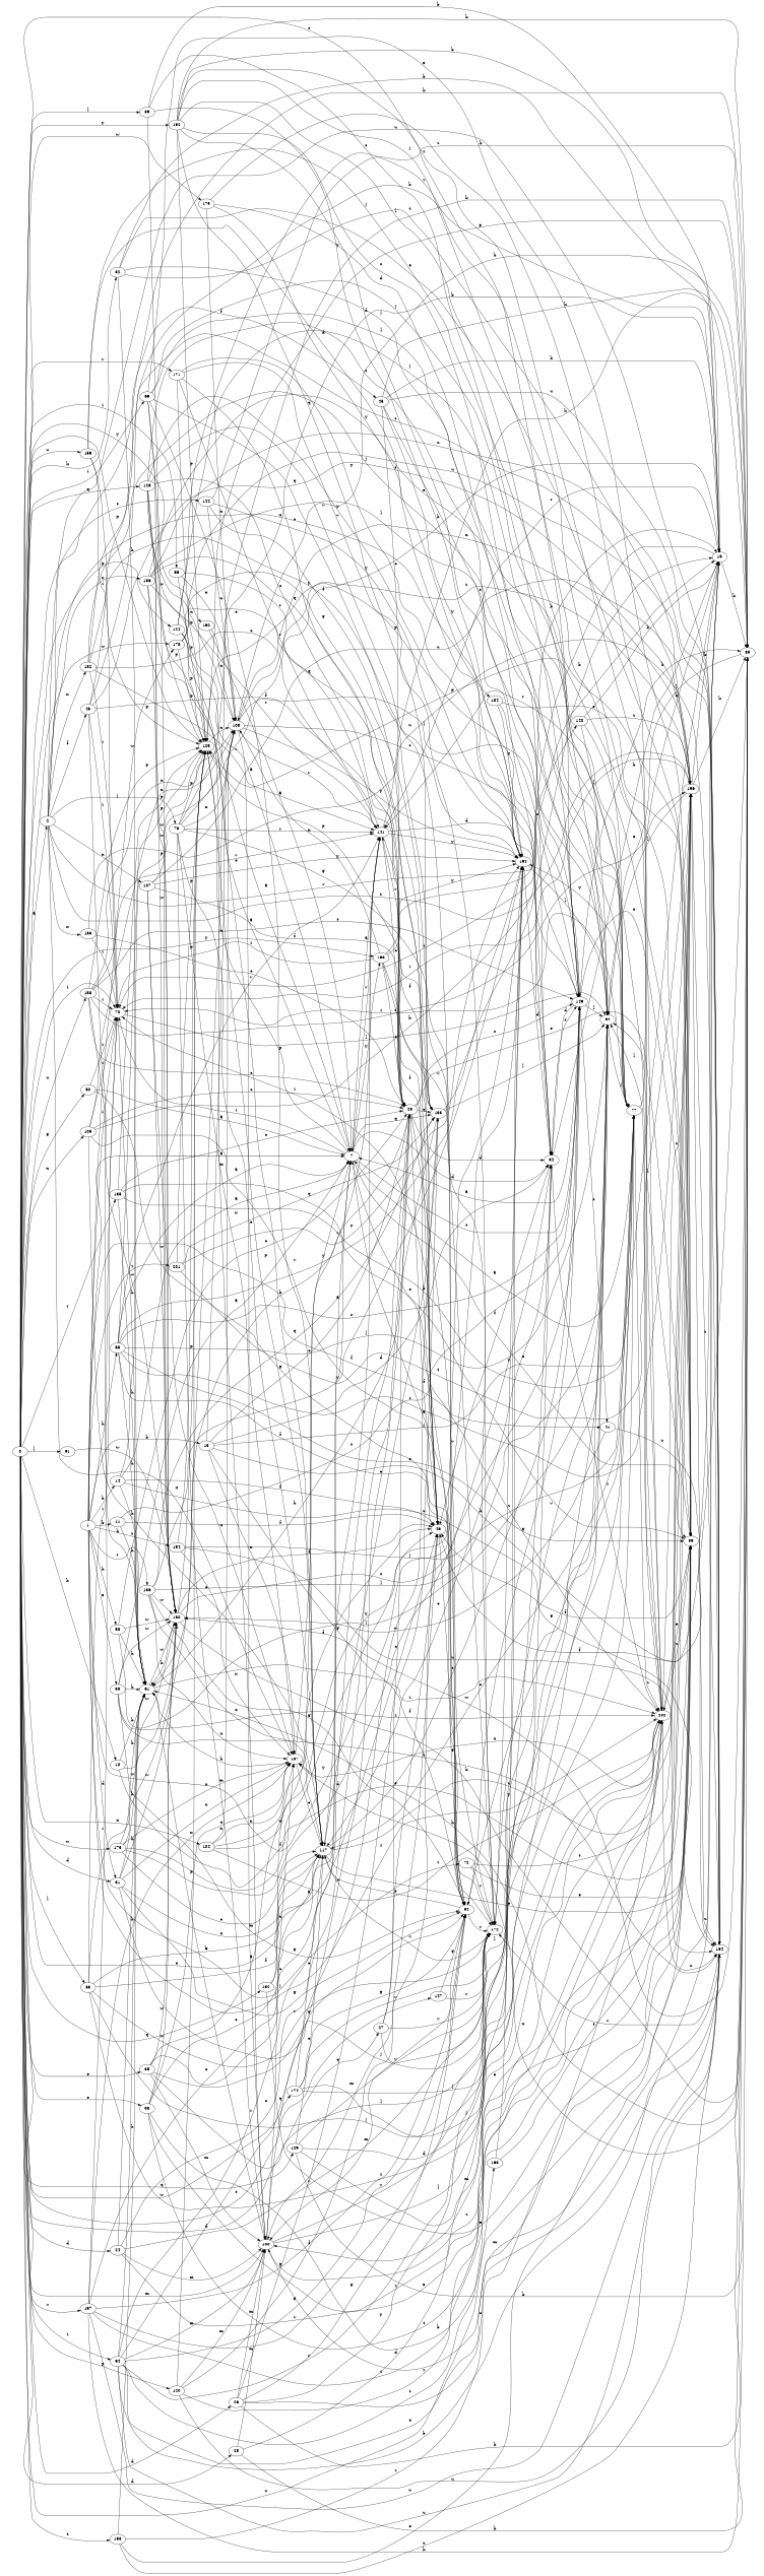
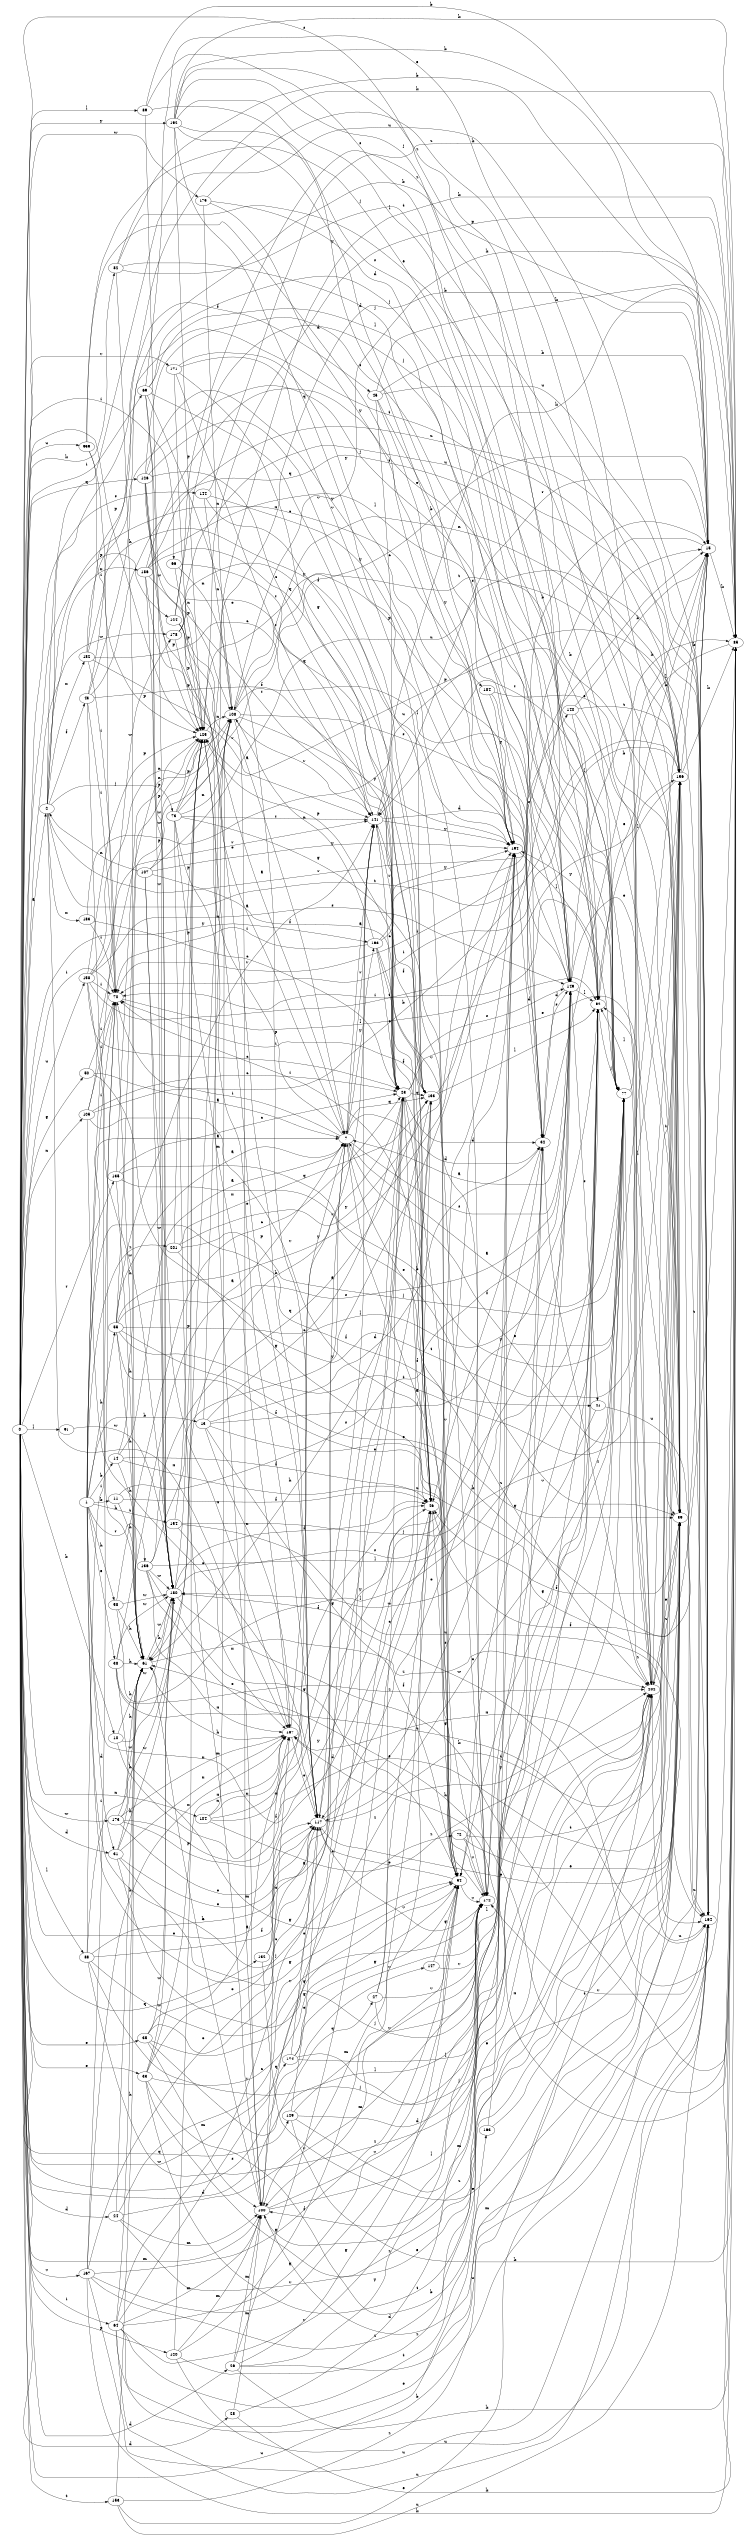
  strict digraph {
    rankdir=LR
    0
    2
    10
    24
    26
    27
    28
    31
    33
    35
    50
    64
    66
    69
    70
    82
    88
    89
    91
    100
    104
    105
    117
    120
    124
    125
    126
    129
    132
    135
    144
    147
    149
    153
    158
-   159
+   159 [label=959]
    163
    167
    171
    173
    174
    175
    178
-   190
    192
    193
    43
    45
    73
    107
    140
    156
    164
    182
    183
    184
    186
    187
    46
    61
    180
    202
    23
    172
    133
    54
    85
    194
    92
    32
    77
    39
    15
    7
    141
    108
    41
    1
    11
    13
    14
    38
    55
    58
    72
    136
    154
    201
    0 -> 2 [label=a]
    0 -> 10 [label=b]
    0 -> 24 [label=d]
    0 -> 26 [label=d]
    0 -> 27 [label=d]
    0 -> 28 [label=d]
    0 -> 31 [label=d]
    0 -> 33 [label=e]
    0 -> 35 [label=e]
    0 -> 50 [label=g]
    0 -> 64 [label=i]
    0 -> 66 [label=i]
    0 -> 69 [label=i]
    0 -> 70 [label=i]
    0 -> 82 [label=k]
    0 -> 88 [label=l]
    0 -> 89 [label=l]
    0 -> 91 [label=l]
    0 -> 100 [label=m]
    0 -> 104 [label=n]
    0 -> 105 [label=n]
    0 -> 117 [label=o]
    0 -> 120 [label=p]
    0 -> 124 [label=p]
    0 -> 125 [label=p]
    0 -> 126 [label=q]
    0 -> 129 [label=q]
    0 -> 132 [label=q]
    0 -> 135 [label=r]
    0 -> 144 [label=s]
    0 -> 147 [label=s]
    0 -> 149 [label=s]
    0 -> 153 [label=t]
    0 -> 158 [label=u]
    0 -> 159 [label=u]
    0 -> 163 [label=u]
    0 -> 167 [label=v]
    0 -> 171 [label=v]
    0 -> 173 [label=w]
    0 -> 174 [label=w]
    0 -> 175 [label=w]
    0 -> 178 [label=w]
-   0 -> 190 [label=y]
    0 -> 192 [label=y]
    0 -> 193 [label=y]
    2 -> 43 [label=f]
    2 -> 45 [label=f]
    2 -> 73 [label=j]
-   2 -> 107 [label=n]
+   107 -> 2 [label=n]
    2 -> 140 [label=r]
    2 -> 156 [label=t]
    2 -> 164 [label=u]
    2 -> 182 [label=x]
    2 -> 183 [label=x]
    2 -> 184 [label=x]
    2 -> 186 [label=x]
    2 -> 187 [label=x]
    10 -> 46 [label=f]
    10 -> 61 [label=h]
    10 -> 180 [label=w]
    24 -> 100 [label=m]
    24 -> 61 [label=h]
    24 -> 202 [label=z]
    24 -> 23 [label=c]
    24 -> 172 [label=v]
    26 -> 100 [label=m]
    26 -> 164 [label=u]
    26 -> 133 [label=q]
    26 -> 54 [label=g]
    26 -> 85 [label=k]
    26 -> 194 [label=y]
    27 -> 46 [label=f]
    27 -> 23 [label=c]
    27 -> 172 [label=v]
    27 -> 92 [label=l]
    28 -> 100 [label=m]
    28 -> 85 [label=k]
    28 -> 32 [label=d]
    31 -> 117 [label=o]
    31 -> 187 [label=x]
    31 -> 61 [label=h]
    31 -> 180 [label=w]
    31 -> 54 [label=g]
    31 -> 77 [label=j]
    33 -> 117 [label=o]
    33 -> 156 [label=t]
    33 -> 187 [label=x]
    33 -> 180 [label=w]
+   33 -> 54 [label=g]
    33 -> 39 [label=e]
    33 -> 15 [label=b]
    35 -> 100 [label=m]
    35 -> 180 [label=w]
    35 -> 23 [label=c]
    35 -> 54 [label=g]
    35 -> 92 [label=l]
    35 -> 7 [label=a]
    50 -> 70 [label=i]
    50 -> 54 [label=g]
    50 -> 7 [label=a]
    64 -> 100 [label=m]
    64 -> 156 [label=t]
    64 -> 164 [label=u]
    64 -> 61 [label=h]
    64 -> 172 [label=v]
    64 -> 133 [label=q]
    64 -> 54 [label=g]
    64 -> 39 [label=e]
    64 -> 15 [label=b]
    64 -> 141 [label=r]
    66 -> 125 [label=p]
    66 -> 141 [label=r]
    66 -> 108 [label=n]
    69 -> 117 [label=o]
    69 -> 125 [label=p]
    69 -> 180 [label=w]
    69 -> 133 [label=q]
    69 -> 92 [label=l]
    69 -> 77 [label=j]
    69 -> 39 [label=e]
    70 -> 61 [label=h]
    70 -> 92 [label=l]
    82 -> 156 [label=t]
    82 -> 61 [label=h]
    82 -> 77 [label=j]
    82 -> 39 [label=e]
    82 -> 15 [label=b]
    88 -> 70 [label=i]
    88 -> 117 [label=o]
    88 -> 46 [label=f]
    88 -> 180 [label=w]
    88 -> 202 [label=z]
    88 -> 172 [label=v]
    88 -> 77 [label=j]
    89 -> 149 [label=s]
    89 -> 180 [label=w]
    89 -> 194 [label=y]
    89 -> 15 [label=b]
    91 -> 180 [label=w]
    100 -> 187 [label=x]
    100 -> 61 [label=h]
    100 -> 202 [label=z]
    100 -> 23 [label=c]
    100 -> 172 [label=v]
    100 -> 92 [label=l]
    104 -> 187 [label=x]
    104 -> 46 [label=f]
    104 -> 202 [label=z]
    104 -> 194 [label=y]
    104 -> 108 [label=n]
    105 -> 70 [label=i]
    105 -> 117 [label=o]
    105 -> 23 [label=c]
    105 -> 172 [label=v]
    105 -> 15 [label=b]
    105 -> 108 [label=n]
    117 -> 125 [label=p]
    117 -> 149 [label=s]
    117 -> 156 [label=t]
    117 -> 172 [label=v]
    117 -> 39 [label=e]
    117 -> 7 [label=a]
    120 -> 100 [label=m]
    120 -> 125 [label=p]
    120 -> 164 [label=u]
    120 -> 46 [label=f]
    120 -> 202 [label=z]
    124 -> 100 [label=m]
    124 -> 125 [label=p]
    124 -> 202 [label=z]
    124 -> 77 [label=j]
    124 -> 7 [label=a]
    125 -> 108 [label=n]
    126 -> 117 [label=o]
    126 -> 149 [label=s]
    126 -> 180 [label=w]
    126 -> 23 [label=c]
    126 -> 172 [label=v]
    126 -> 194 [label=y]
    126 -> 7 [label=a]
    126 -> 108 [label=n]
    129 -> 117 [label=o]
    129 -> 172 [label=v]
    129 -> 85 [label=k]
    129 -> 32 [label=d]
    129 -> 39 [label=e]
    132 -> 187 [label=x]
    132 -> 39 [label=e]
    132 -> 7 [label=a]
    135 -> 125 [label=p]
    135 -> 61 [label=h]
    135 -> 23 [label=c]
    135 -> 39 [label=e]
    135 -> 15 [label=b]
    144 -> 46 [label=f]
    144 -> 85 [label=k]
    144 -> 194 [label=y]
    144 -> 108 [label=n]
    147 -> 172 [label=v]
    147 -> 54 [label=g]
    149 -> 125 [label=p]
    149 -> 54 [label=g]
    149 -> 85 [label=k]
    149 -> 92 [label=l]
    149 -> 32 [label=d]
    149 -> 39 [label=e]
    149 -> 7 [label=a]
    149 -> 41 [label=s]
    153 -> 164 [label=u]
    153 -> 61 [label=h]
    153 -> 202 [label=z]
    153 -> 39 [label=e]
    158 -> 70 [label=i]
    158 -> 125 [label=p]
    158 -> 149 [label=s]
    158 -> 156 [label=t]
    158 -> 61 [label=h]
    158 -> 23 [label=c]
    158 -> 141 [label=r]
    158 -> 108 [label=n]
    159 -> 70 [label=i]
    159 -> 125 [label=p]
    159 -> 32 [label=d]
    159 -> 77 [label=j]
    163 -> 156 [label=t]
    163 -> 194 [label=y]
    167 -> 70 [label=i]
    167 -> 117 [label=o]
    167 -> 164 [label=u]
    167 -> 187 [label=x]
    167 -> 202 [label=z]
    167 -> 172 [label=v]
    167 -> 54 [label=g]
    167 -> 85 [label=k]
    171 -> 125 [label=p]
    171 -> 23 [label=c]
    171 -> 172 [label=v]
    171 -> 194 [label=y]
    171 -> 141 [label=r]
    173 -> 117 [label=o]
    173 -> 187 [label=x]
    173 -> 61 [label=h]
    173 -> 194 [label=y]
    173 -> 32 [label=d]
    173 -> 108 [label=n]
    174 -> 117 [label=o]
    174 -> 172 [label=v]
    174 -> 54 [label=g]
    174 -> 92 [label=l]
    174 -> 77 [label=j]
    175 -> 202 [label=z]
    175 -> 194 [label=y]
    175 -> 32 [label=d]
    175 -> 108 [label=n]
    178 -> 125 [label=p]
    178 -> 164 [label=u]
    178 -> 133 [label=q]
    178 -> 54 [label=g]
-   190 -> 7 [label=a]
-   190 -> 108 [label=n]
    192 -> 125 [label=p]
    192 -> 149 [label=s]
    192 -> 202 [label=z]
    192 -> 133 [label=q]
    192 -> 85 [label=k]
    192 -> 92 [label=l]
    192 -> 32 [label=d]
    192 -> 77 [label=j]
    192 -> 15 [label=b]
    193 -> 70 [label=i]
    193 -> 46 [label=f]
    193 -> 23 [label=c]
    193 -> 172 [label=v]
    193 -> 194 [label=y]
    193 -> 15 [label=b]
    193 -> 108 [label=n]
    43 -> 70 [label=i]
    43 -> 156 [label=t]
    43 -> 46 [label=f]
    43 -> 180 [label=w]
    43 -> 85 [label=k]
    43 -> 15 [label=b]
    45 -> 149 [label=s]
    45 -> 164 [label=u]
    45 -> 23 [label=c]
    45 -> 85 [label=k]
    45 -> 194 [label=y]
    45 -> 15 [label=b]
    73 -> 100 [label=m]
    73 -> 117 [label=o]
    73 -> 125 [label=p]
    73 -> 187 [label=x]
    73 -> 54 [label=g]
    73 -> 85 [label=k]
    73 -> 15 [label=b]
    73 -> 141 [label=r]
    73 -> 108 [label=n]
    107 -> 164 [label=u]
    107 -> 187 [label=x]
    107 -> 46 [label=f]
    107 -> 180 [label=w]
    107 -> 194 [label=y]
    107 -> 15 [label=b]
    140 -> 156 [label=t]
    140 -> 92 [label=l]
    140 -> 39 [label=e]
    140 -> 15 [label=b]
    156 -> 70 [label=i]
    156 -> 164 [label=u]
    156 -> 187 [label=x]
    156 -> 85 [label=k]
    156 -> 92 [label=l]
    156 -> 15 [label=b]
    156 -> 108 [label=n]
    164 -> 100 [label=m]
    164 -> 156 [label=t]
    164 -> 172 [label=v]
    182 -> 70 [label=i]
    182 -> 156 [label=t]
    182 -> 23 [label=c]
    182 -> 194 [label=y]
    182 -> 77 [label=j]
    182 -> 141 [label=r]
    183 -> 70 [label=i]
    183 -> 164 [label=u]
    183 -> 23 [label=c]
    184 -> 149 [label=s]
    184 -> 194 [label=y]
    184 -> 39 [label=e]
    186 -> 164 [label=u]
    186 -> 180 [label=w]
    186 -> 133 [label=q]
    186 -> 92 [label=l]
    186 -> 39 [label=e]
    186 -> 7 [label=a]
    186 -> 141 [label=r]
    187 -> 117 [label=o]
    187 -> 61 [label=h]
    187 -> 141 [label=r]
    46 -> 100 [label=m]
    46 -> 54 [label=g]
    61 -> 180 [label=w]
    61 -> 202 [label=z]
    180 -> 125 [label=p]
    180 -> 149 [label=s]
    180 -> 46 [label=f]
    180 -> 61 [label=h]
    180 -> 85 [label=k]
    202 -> 100 [label=m]
    202 -> 156 [label=t]
    202 -> 164 [label=u]
    202 -> 92 [label=l]
    202 -> 39 [label=e]
    202 -> 141 [label=r]
    23 -> 149 [label=s]
    23 -> 46 [label=f]
    23 -> 61 [label=h]
    23 -> 172 [label=v]
    23 -> 133 [label=q]
    23 -> 32 [label=d]
    23 -> 39 [label=e]
    23 -> 141 [label=r]
    172 -> 194 [label=y]
    172 -> 7 [label=a]
+   133 -> 70 [label=i]
    133 -> 117 [label=o]
    133 -> 125 [label=p]
    133 -> 61 [label=h]
    133 -> 92 [label=l]
    133 -> 15 [label=b]
    54 -> 70 [label=i]
    54 -> 100 [label=m]
    54 -> 117 [label=o]
    54 -> 172 [label=v]
    85 -> 125 [label=p]
    85 -> 187 [label=x]
    85 -> 61 [label=h]
    85 -> 180 [label=w]
    85 -> 92 [label=l]
    194 -> 92 [label=l]
    194 -> 32 [label=d]
    92 -> 172 [label=v]
    92 -> 77 [label=j]
    32 -> 117 [label=o]
    32 -> 149 [label=s]
    32 -> 46 [label=f]
    32 -> 202 [label=z]
    32 -> 15 [label=b]
    77 -> 70 [label=i]
    77 -> 117 [label=o]
    77 -> 202 [label=z]
    77 -> 54 [label=g]
    77 -> 194 [label=y]
    77 -> 15 [label=b]
    77 -> 7 [label=a]
    39 -> 125 [label=p]
    39 -> 46 [label=f]
    39 -> 202 [label=z]
    39 -> 92 [label=l]
    15 -> 70 [label=i]
    15 -> 46 [label=f]
    15 -> 85 [label=k]
    15 -> 141 [label=r]
    7 -> 70 [label=i]
    7 -> 125 [label=p]
    7 -> 149 [label=s]
    7 -> 193 [label=y]
    7 -> 202 [label=z]
    7 -> 133 [label=q]
    7 -> 32 [label=d]
    7 -> 39 [label=e]
    7 -> 141 [label=r]
    141 -> 46 [label=f]
    141 -> 23 [label=c]
    141 -> 85 [label=k]
    141 -> 194 [label=y]
    141 -> 32 [label=d]
    141 -> 7 [label=a]
    108 -> 100 [label=m]
    108 -> 149 [label=s]
    108 -> 156 [label=t]
    108 -> 85 [label=k]
    108 -> 194 [label=y]
    108 -> 92 [label=l]
    108 -> 141 [label=r]
    41 -> 164 [label=u]
    41 -> 180 [label=w]
    1 -> 31 [label=d]
    1 -> 70 [label=i]
    1 -> 178 [label=w]
    1 -> 202 [label=z]
    1 -> 39 [label=e]
    1 -> 7 [label=a]
    1 -> 41 [label=f]
    1 -> 11 [label=b]
    1 -> 13 [label=b]
    1 -> 14 [label=b]
    1 -> 38 [label=e]
    1 -> 55 [label=h]
    1 -> 58 [label=h]
    1 -> 72 [label=j]
    1 -> 136 [label=r]
    1 -> 154 [label=t]
    1 -> 201 [label=z]
    11 -> 149 [label=s]
    11 -> 46 [label=f]
    11 -> 61 [label=h]
    13 -> 187 [label=x]
    13 -> 23 [label=c]
    13 -> 54 [label=g]
    13 -> 85 [label=k]
    13 -> 32 [label=d]
    13 -> 77 [label=j]
    13 -> 108 [label=n]
    14 -> 125 [label=p]
    14 -> 164 [label=u]
    14 -> 46 [label=f]
    14 -> 61 [label=h]
    14 -> 7 [label=a]
    38 -> 164 [label=u]
    38 -> 61 [label=h]
    38 -> 180 [label=w]
    38 -> 202 [label=z]
    38 -> 54 [label=g]
    38 -> 7 [label=a]
    55 -> 125 [label=p]
    55 -> 149 [label=s]
    55 -> 156 [label=t]
    55 -> 46 [label=f]
    55 -> 61 [label=h]
    55 -> 194 [label=y]
    55 -> 92 [label=l]
    55 -> 39 [label=e]
    55 -> 7 [label=a]
    55 -> 141 [label=r]
    58 -> 61 [label=h]
    58 -> 180 [label=w]
    58 -> 23 [label=c]
    58 -> 92 [label=l]
    72 -> 156 [label=t]
    72 -> 172 [label=v]
    72 -> 39 [label=e]
    136 -> 117 [label=o]
    136 -> 187 [label=x]
    136 -> 180 [label=w]
    136 -> 133 [label=q]
    136 -> 54 [label=g]
    136 -> 194 [label=y]
    136 -> 92 [label=l]
    154 -> 125 [label=p]
    154 -> 164 [label=u]
    154 -> 187 [label=x]
    154 -> 77 [label=j]
    201 -> 125 [label=p]
    201 -> 156 [label=t]
    201 -> 133 [label=q]
    201 -> 194 [label=y]
+   201 -> 77 [label=j]
  }
